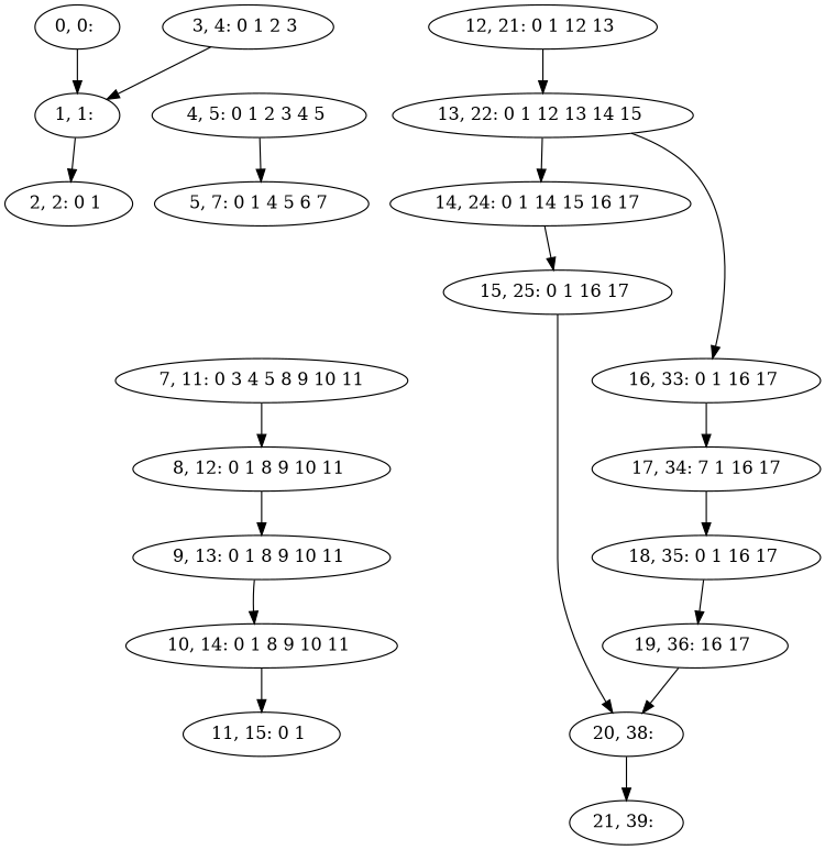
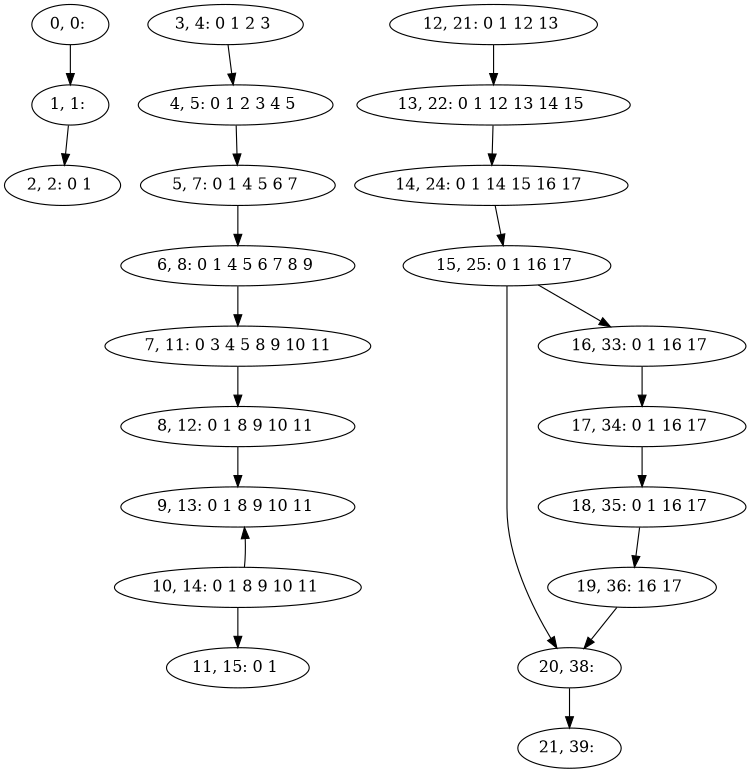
  digraph {
    n1 [label="0, 0: "]
    n2 [label="1, 1: "]
    n3 [label="2, 2: 0 1 "]
    n4 [label="3, 4: 0 1 2 3 "]
    n5 [label="4, 5: 0 1 2 3 4 5 "]
    n6 [label="5, 7: 0 1 4 5 6 7 "]
+   n7 [label="6, 8: 0 1 4 5 6 7 8 9 "]
    n8 [label="7, 11: 0 3 4 5 8 9 10 11"]
    n9 [label="8, 12: 0 1 8 9 10 11 "]
    n10 [label="9, 13: 0 1 8 9 10 11 "]
    n11 [label="10, 14: 0 1 8 9 10 11 "]
    n12 [label="11, 15: 0 1 "]
    n13 [label="12, 21: 0 1 12 13 "]
    n14 [label="13, 22: 0 1 12 13 14 15 "]
    n15 [label="14, 24: 0 1 14 15 16 17 "]
    n16 [label="15, 25: 0 1 16 17 "]
    n17 [label="16, 33: 0 1 16 17 "]
    n18 [label="20, 38: "]
-   n19 [label="17, 34: 7 1 16 17"]
+   n19 [label="17, 34: 0 1 16 17 "]
    n20 [label="21, 39: "]
    n21 [label="18, 35: 0 1 16 17 "]
    n22 [label="19, 36: 16 17 "]
    n1 -> n2
    n2 -> n3
-   n4 -> n2
+   n4 -> n5
    n5 -> n6
+   n6 -> n7
+   n7 -> n8
    n8 -> n9
    n9 -> n10
-   n10 -> n11
+   n11 -> n10
    n11 -> n12
    n13 -> n14
    n14 -> n15
    n15 -> n16
-   n14 -> n17
+   n16 -> n17
    n16 -> n18
    n17 -> n19
    n18 -> n20
    n19 -> n21
    n21 -> n22
    n22 -> n18
  }
